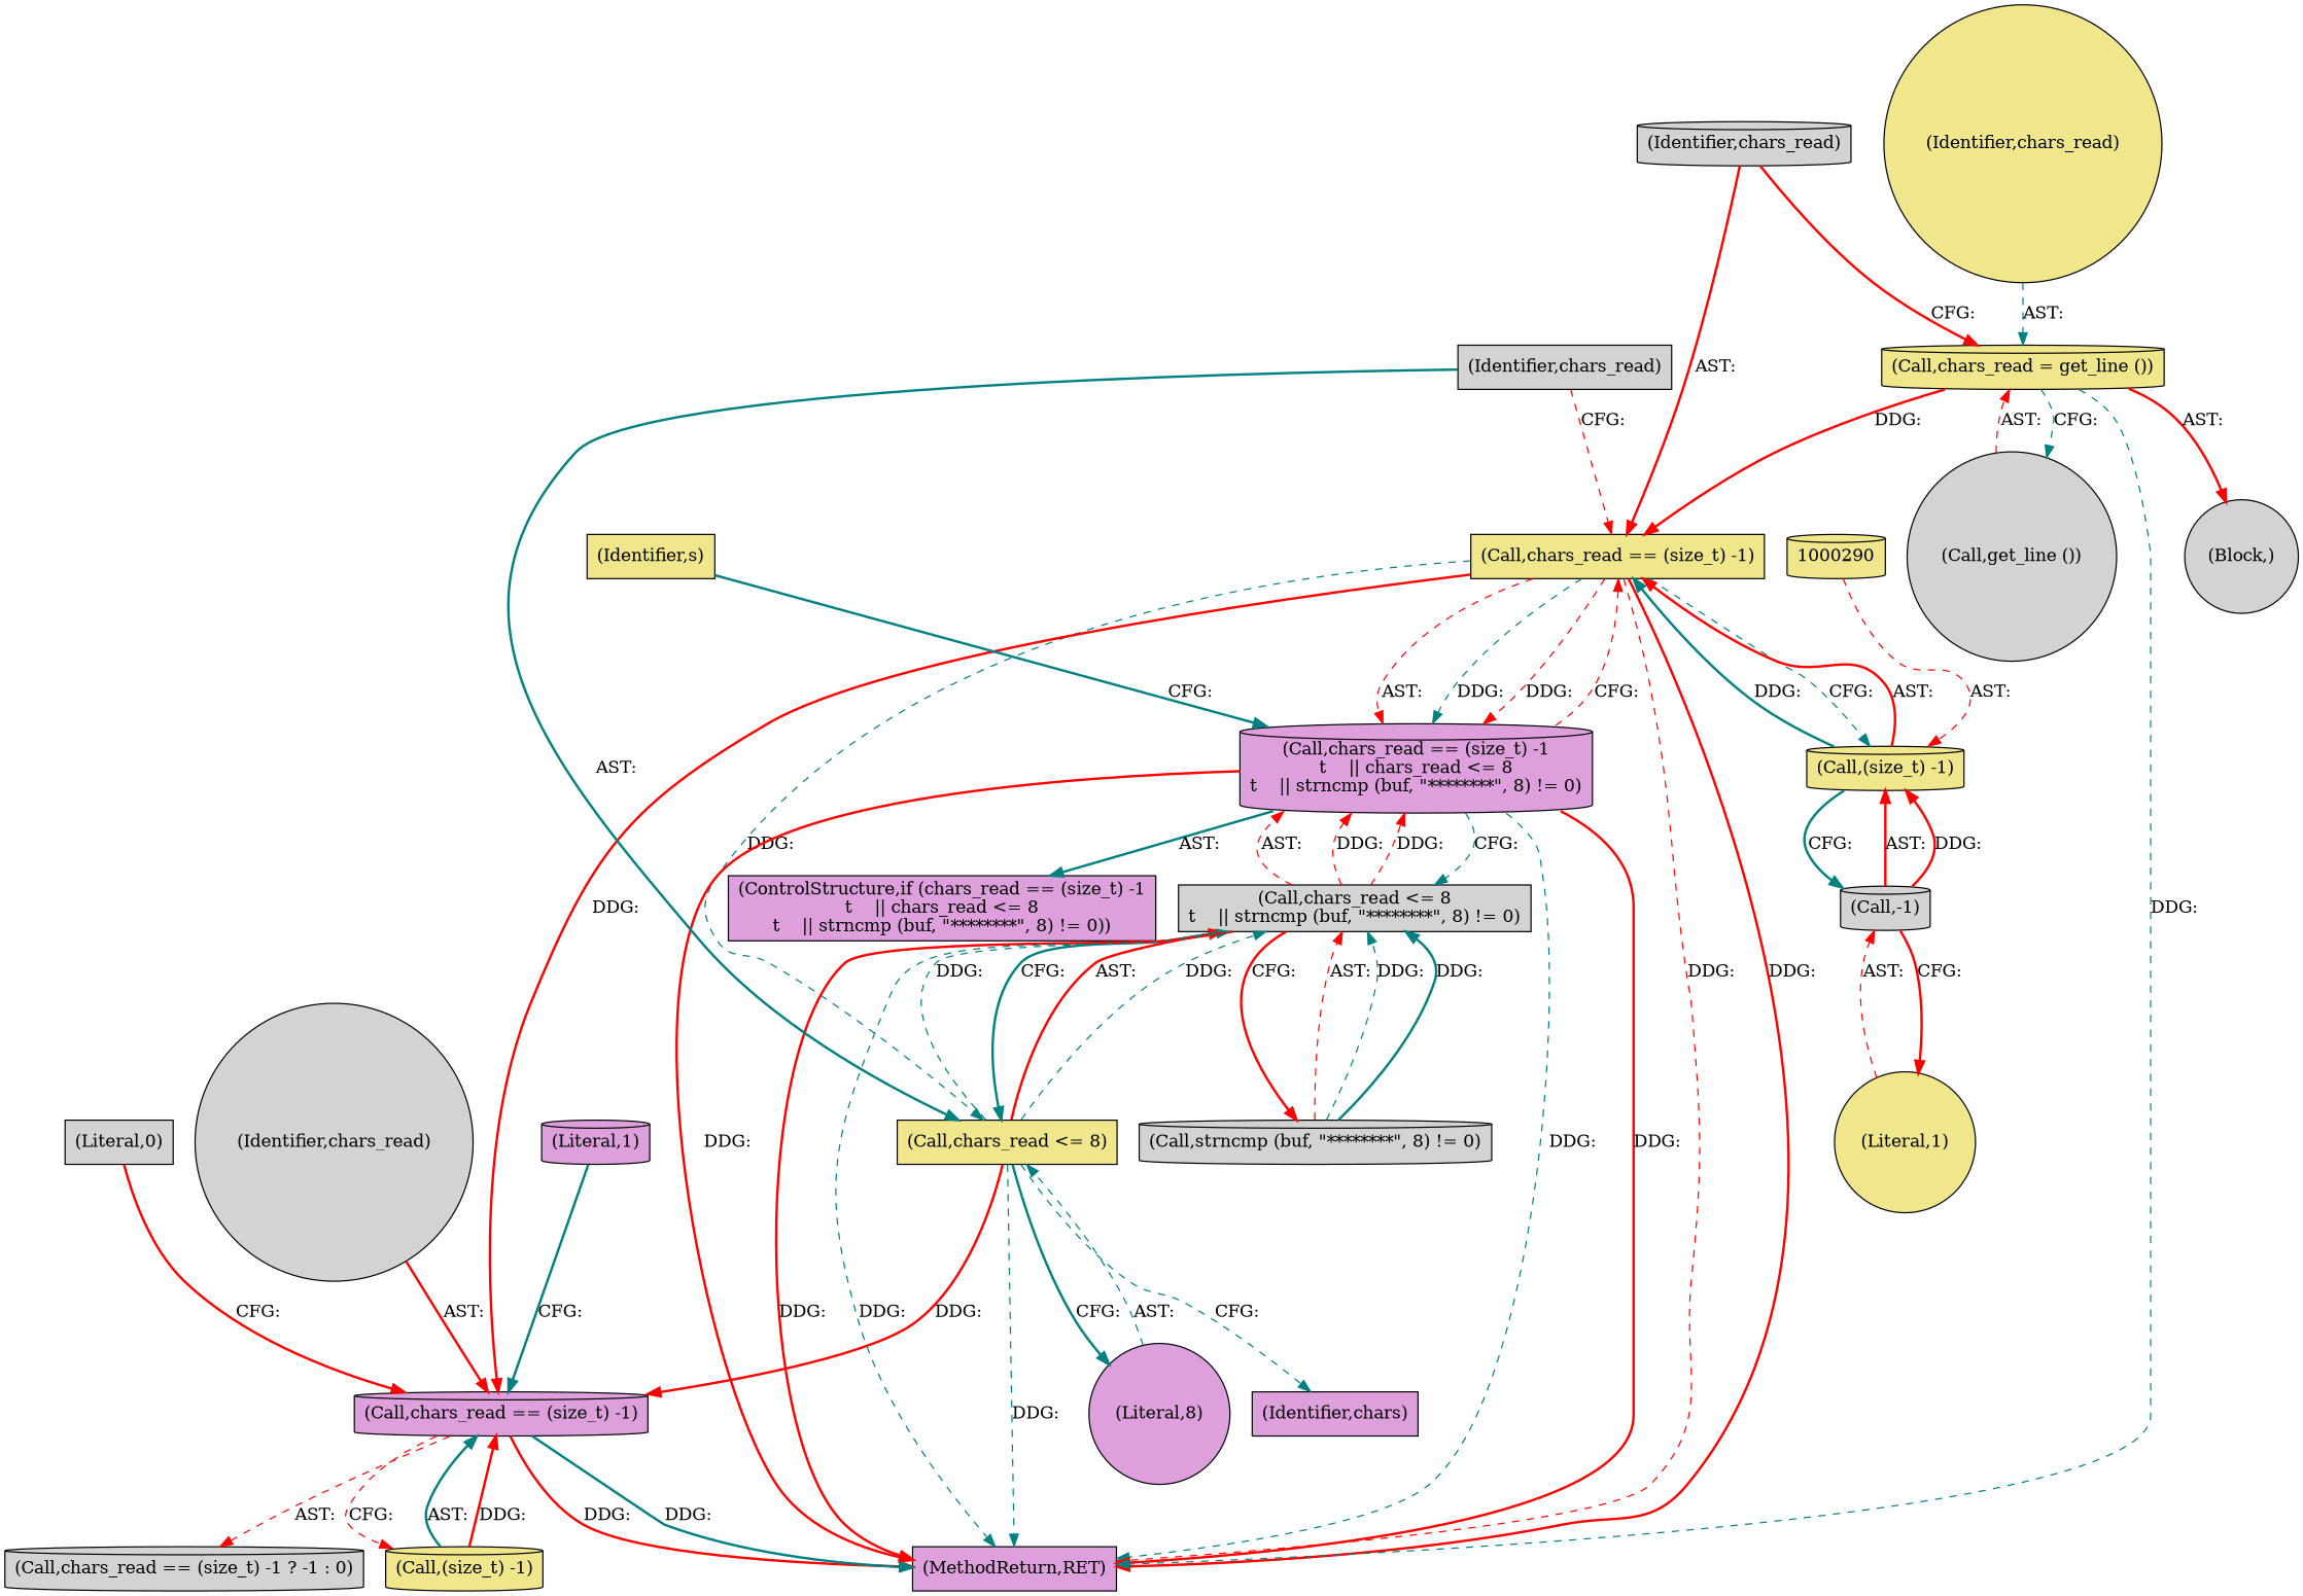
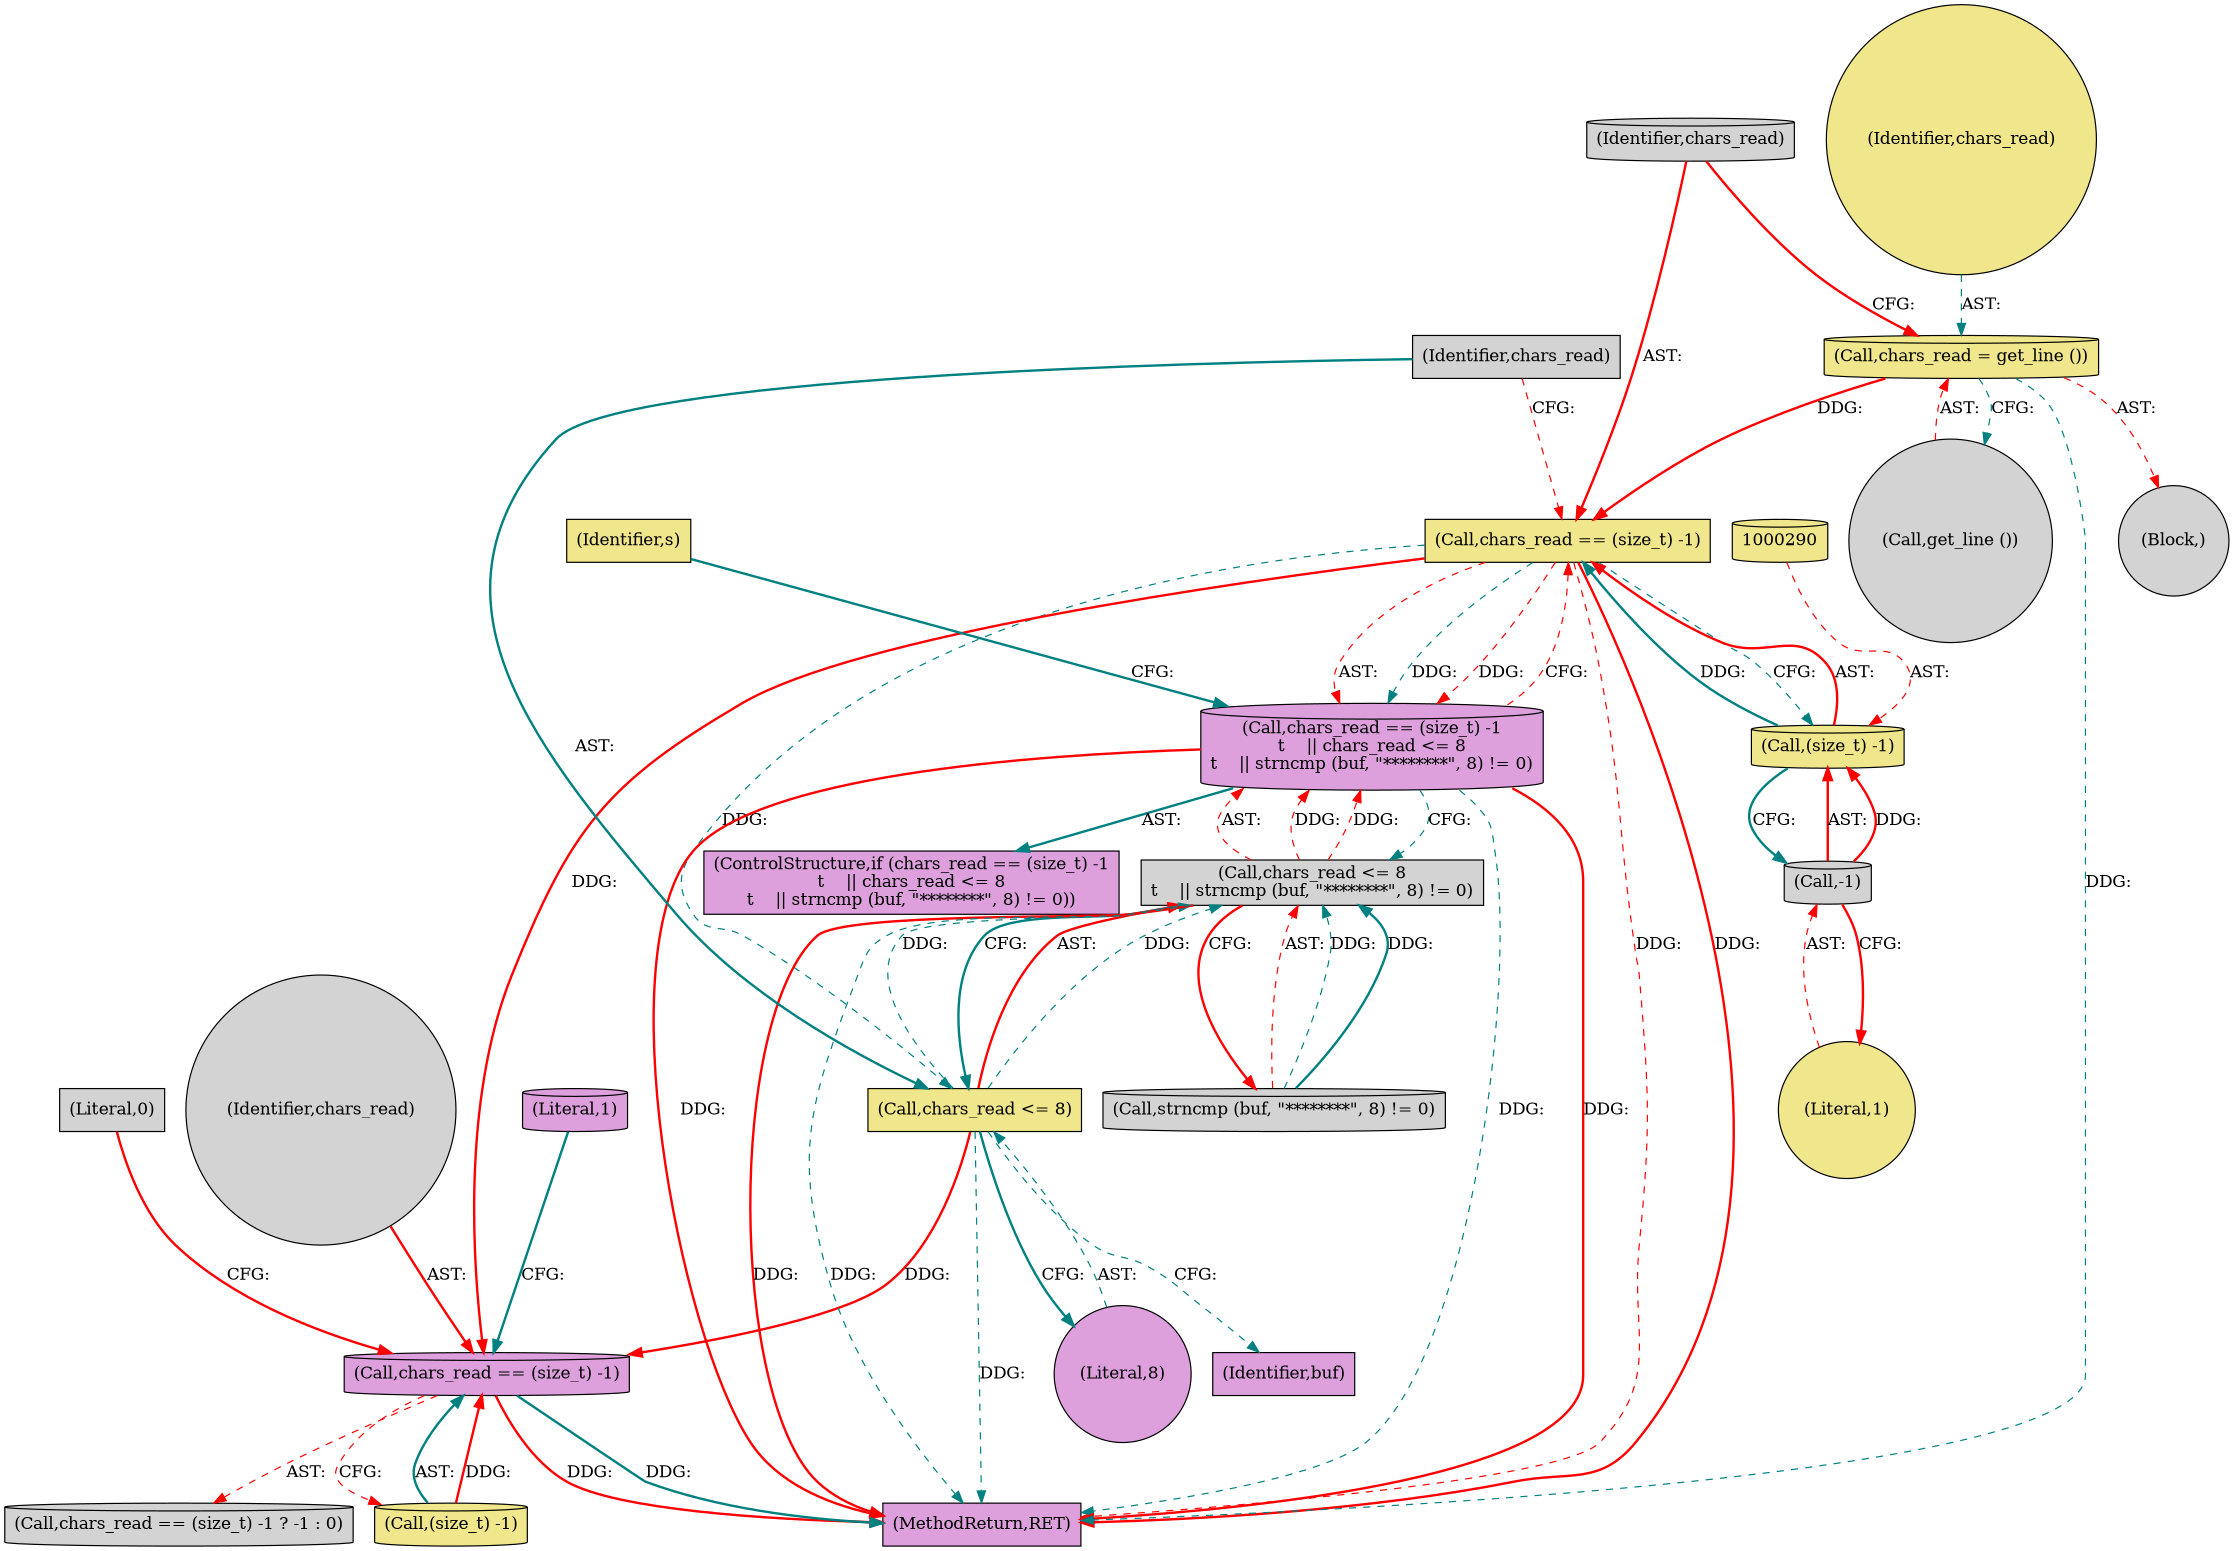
  digraph {
    node [fillcolor=lightgrey shape=cylinder style=filled]
    edge [color=red style=bold]
    n1 [fillcolor=khaki label="(Call,chars_read == (size_t) -1)" shape=box]
    n2 [fillcolor=khaki label="(Call,(size_t) -1)"]
    n3 [fillcolor=plum label="(Call,chars_read == (size_t) -1\n\t    || chars_read <= 8\n\t    || strncmp (buf, \"********\", 8) != 0)"]
    n4 [fillcolor=khaki label="(Call,chars_read <= 8)" shape=box]
    n5 [fillcolor=plum label="(Call,chars_read == (size_t) -1)"]
    n6 [fillcolor=plum label="(MethodReturn,RET)" shape=box]
    n7 [label="(Call,-1)"]
    n8 [label="(Call,chars_read <= 8\n\t    || strncmp (buf, \"********\", 8) != 0)" shape=box]
    n9 [fillcolor=plum label="(ControlStructure,if (chars_read == (size_t) -1\n\t    || chars_read <= 8\n\t    || strncmp (buf, \"********\", 8) != 0))" shape=box]
    n10 [fillcolor=plum label="(Literal,8)" shape=circle]
-   n11 [fillcolor=plum label="(Identifier,chars)" shape=box]
+   n11 [fillcolor=plum label="(Identifier,buf)" shape=box]
    n12 [fillcolor=khaki label="(Call,(size_t) -1)"]
    n13 [label="(Call,chars_read == (size_t) -1 ? -1 : 0)"]
    n14 [fillcolor=khaki label="(Call,chars_read = get_line ())"]
    n15 [label="(Call,get_line ())" shape=circle]
    n16 [label="(Block,)" shape=circle]
    n17 [fillcolor=khaki label="(Literal,1)" shape=circle]
    n18 [label="(Call,strncmp (buf, \"********\", 8) != 0)"]
    n19 [label="(Literal,0)" shape=box]
    n20 [label="(Identifier,chars_read)"]
    n21 [label="(Identifier,chars_read)" shape=circle]
    n22 [label="(Identifier,chars_read)" shape=box]
    n23 [fillcolor=plum label="(Literal,1)"]
    n24 [fillcolor=khaki label="(Identifier,chars_read)" shape=circle]
    n25 [fillcolor=khaki label="(Identifier,s)" shape=box]
    1000290 [fillcolor=khaki]
    n1 -> n2 [color=teal label="CFG: " style=dashed]
    n1 -> n3 [label="AST: " style=dashed]
    n1 -> n3 [color=teal label="DDG: " style=dashed]
    n1 -> n3 [label="DDG: " style=dashed]
    n1 -> n4 [color=teal label="DDG: " style=dashed]
    n1 -> n5 [label="DDG: "]
    n1 -> n6 [label="DDG: " style=dashed]
    n1 -> n6 [label="DDG: "]
    n2 -> n1 [label="AST: "]
    n2 -> n1 [color=teal label="DDG: "]
    n2 -> n7 [color=teal label="CFG: "]
    n3 -> n1 [label="CFG: " style=dashed]
    n3 -> n6 [label="DDG: "]
    n3 -> n6 [color=teal label="DDG: " style=dashed]
    n3 -> n6 [label="DDG: "]
    n3 -> n8 [color=teal label="CFG: " style=dashed]
    n3 -> n9 [color=teal label="AST: "]
    n4 -> n5 [label="DDG: "]
    n4 -> n6 [color=teal label="DDG: " style=dashed]
    n4 -> n8 [label="AST: "]
    n4 -> n8 [color=teal label="DDG: " style=dashed]
    n4 -> n8 [color=teal label="DDG: " style=dashed]
    n4 -> n10 [color=teal label="CFG: "]
    n4 -> n11 [color=teal label="CFG: " style=dashed]
    n5 -> n6 [label="DDG: "]
    n5 -> n6 [color=teal label="DDG: "]
    n5 -> n12 [label="CFG: " style=dashed]
    n5 -> n13 [label="AST: " style=dashed]
    n7 -> n2 [label="AST: "]
    n7 -> n2 [label="DDG: "]
    n7 -> n17 [label="CFG: "]
    n8 -> n3 [label="AST: " style=dashed]
    n8 -> n3 [label="DDG: " style=dashed]
    n8 -> n3 [label="DDG: " style=dashed]
    n8 -> n4 [color=teal label="CFG: "]
    n8 -> n6 [label="DDG: "]
    n8 -> n6 [color=teal label="DDG: " style=dashed]
    n8 -> n18 [label="CFG: "]
    n10 -> n4 [color=teal label="AST: " style=dashed]
    n12 -> n5 [color=teal label="AST: "]
    n12 -> n5 [label="DDG: "]
    n14 -> n1 [label="DDG: "]
    n14 -> n6 [color=teal label="DDG: " style=dashed]
    n14 -> n15 [color=teal label="CFG: " style=dashed]
-   n14 -> n16 [label="AST: "]
+   n14 -> n16 [label="AST: " style=dashed]
    n15 -> n14 [label="AST: " style=dashed]
    n17 -> n7 [label="AST: " style=dashed]
    n18 -> n8 [label="AST: " style=dashed]
    n18 -> n8 [color=teal label="DDG: " style=dashed]
    n18 -> n8 [color=teal label="DDG: "]
    n19 -> n5 [label="CFG: "]
    n20 -> n1 [label="AST: "]
    n20 -> n14 [label="CFG: "]
    n21 -> n5 [label="AST: "]
    n22 -> n1 [label="CFG: " style=dashed]
    n22 -> n4 [color=teal label="AST: "]
    n23 -> n5 [color=teal label="CFG: "]
    n24 -> n14 [color=teal label="AST: " style=dashed]
    n25 -> n3 [color=teal label="CFG: "]
    1000290 -> n2 [label="AST: " style=dashed]
  }
